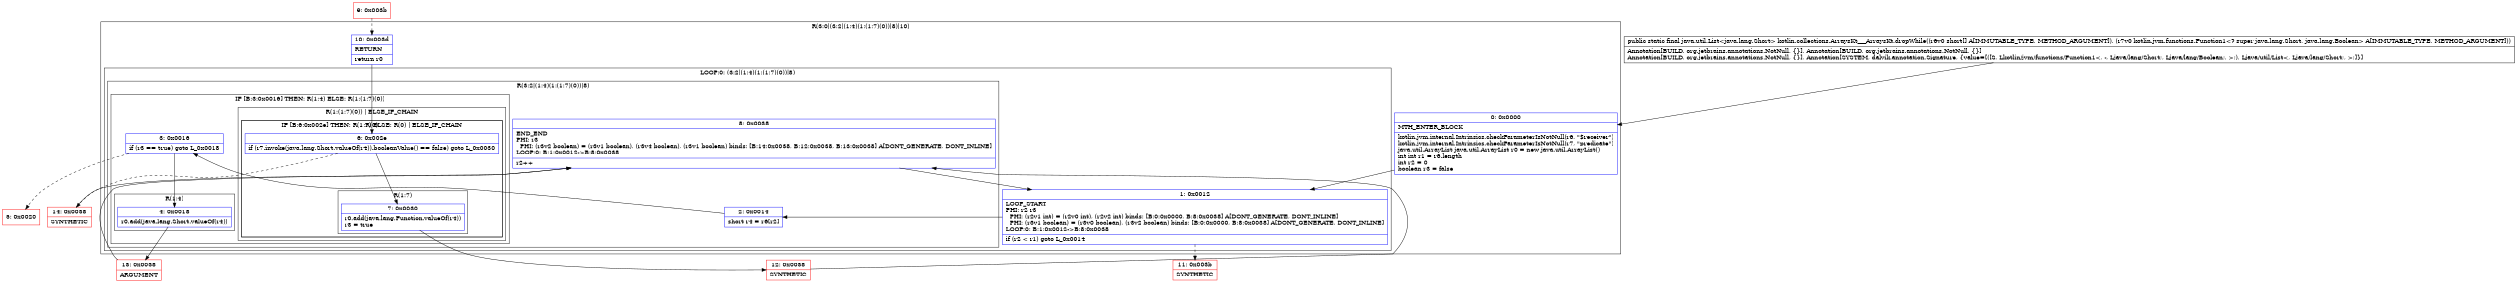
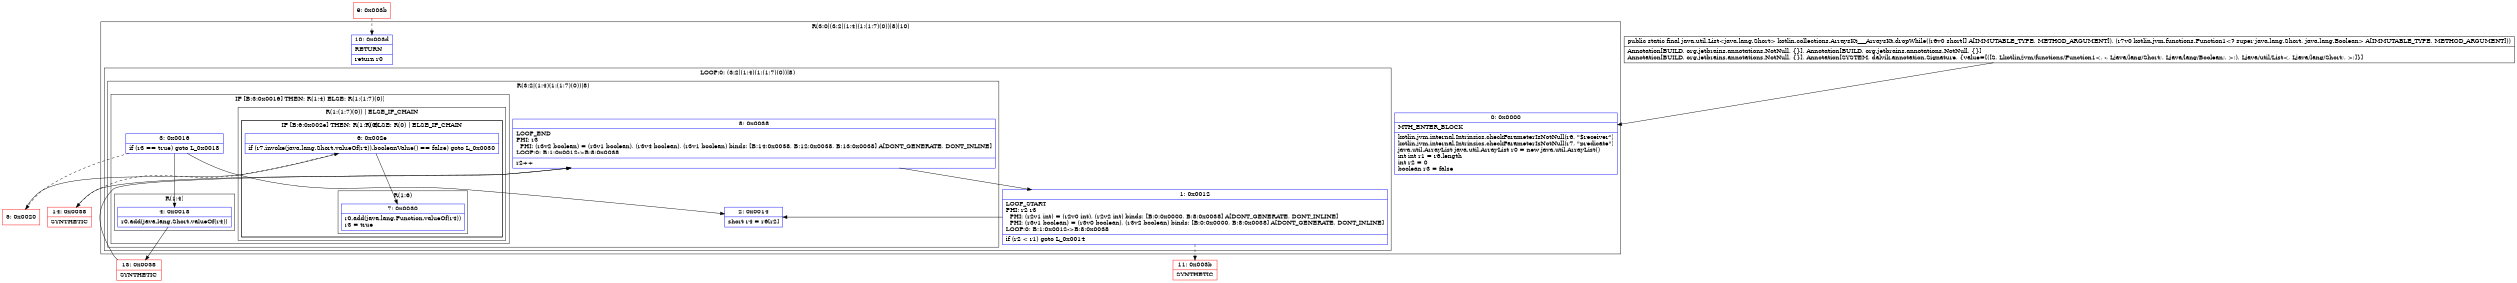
  digraph {
    node [color=blue shape=record]
    n1 [label="{4\:\ 0x0018|r0.add(java.lang.Short.valueOf(r4))\l}"]
    n2 [label="{7\:\ 0x0030|r0.add(java.lang.Function.valueOf(r4))\lr3 = true\l}"]
    n3 [label="{6\:\ 0x002e|if (r7.invoke(java.lang.Short.valueOf(r4)).booleanValue() == false) goto L_0x0030\l}"]
    n4 [label="{3\:\ 0x0016|if (r3 == true) goto L_0x0018\l}"]
    n5 [label="{2\:\ 0x0014|short r4 = r6[r2]\l}"]
-   n6 [label="{8\:\ 0x0038|END_END\lPHI: r3 \l  PHI: (r3v2 boolean) = (r3v1 boolean), (r3v4 boolean), (r3v1 boolean) binds: [B:14:0x0038, B:12:0x0038, B:13:0x0038] A[DONT_GENERATE, DONT_INLINE]\lLOOP:0: B:1:0x0012\-\>B:8:0x0038\l|r2++\l}"]
+   n6 [label="{8\:\ 0x0038|LOOP_END\lPHI: r3 \l  PHI: (r3v2 boolean) = (r3v1 boolean), (r3v4 boolean), (r3v1 boolean) binds: [B:14:0x0038, B:12:0x0038, B:13:0x0038] A[DONT_GENERATE, DONT_INLINE]\lLOOP:0: B:1:0x0012\-\>B:8:0x0038\l|r2++\l}"]
    n7 [label="{1\:\ 0x0012|LOOP_START\lPHI: r2 r3 \l  PHI: (r2v1 int) = (r2v0 int), (r2v2 int) binds: [B:0:0x0000, B:8:0x0038] A[DONT_GENERATE, DONT_INLINE]\l  PHI: (r3v1 boolean) = (r3v0 boolean), (r3v2 boolean) binds: [B:0:0x0000, B:8:0x0038] A[DONT_GENERATE, DONT_INLINE]\lLOOP:0: B:1:0x0012\-\>B:8:0x0038\l|if (r2 \< r1) goto L_0x0014\l}"]
    n8 [label="{0\:\ 0x0000|MTH_ENTER_BLOCK\l|kotlin.jvm.internal.Intrinsics.checkParameterIsNotNull(r6, \"$receiver\")\lkotlin.jvm.internal.Intrinsics.checkParameterIsNotNull(r7, \"predicate\")\ljava.util.ArrayList java.util.ArrayList r0 = new java.util.ArrayList()\lint int r1 = r6.length\lint r2 = 0\lboolean r3 = false\l}"]
    n9 [label="{10\:\ 0x003d|RETURN\l|return r0\l}"]
-   n10 [color=red label="{13\:\ 0x0038|ARGUMENT\l}"]
-   n11 [color=red label="{12\:\ 0x0038|SYNTHETIC\l}"]
+   n10 [color=red label="{13\:\ 0x0038|SYNTHETIC\l}"]
    n12 [color=red label="{14\:\ 0x0038|SYNTHETIC\l}"]
    n13 [color=red label="{5\:\ 0x0020}"]
    n14 [color=red label="{11\:\ 0x003b|SYNTHETIC\l}"]
    n15 [color=red label="{9\:\ 0x003b}"]
    n16 [label="{public static final java.util.List\<java.lang.Short\> kotlin.collections.ArraysKt___ArraysKt.dropWhile((r6v0 short[] A[IMMUTABLE_TYPE, METHOD_ARGUMENT]), (r7v0 kotlin.jvm.functions.Function1\<? super java.lang.Short, java.lang.Boolean\> A[IMMUTABLE_TYPE, METHOD_ARGUMENT]))  | Annotation[BUILD, org.jetbrains.annotations.NotNull, \{\}], Annotation[BUILD, org.jetbrains.annotations.NotNull, \{\}]\lAnnotation[BUILD, org.jetbrains.annotations.NotNull, \{\}], Annotation[SYSTEM, dalvik.annotation.Signature, \{value=[([S, Lkotlin\/jvm\/functions\/Function1\<, \-, Ljava\/lang\/Short;, Ljava\/lang\/Boolean;, \>;), Ljava\/util\/List\<, Ljava\/lang\/Short;, \>;]\}]\l}" color=""]
    subgraph cluster_1 {
      label="R(3:0|(3:2|(1:4)(1:(1:7)(0))|8)|10)"
      n8
      n9
      subgraph cluster_2 {
        label="LOOP:0: (3:2|(1:4)(1:(1:7)(0))|8)"
        n7
        subgraph cluster_3 {
          label="R(3:2|(1:4)(1:(1:7)(0))|8)"
          n5
          n6
          subgraph cluster_4 {
            label="IF [B:3:0x0016] THEN: R(1:4) ELSE: R(1:(1:7)(0))"
            n4
            subgraph cluster_5 {
              label="R(1:4)"
              n1
            }
            subgraph cluster_6 {
              label="R(1:(1:7)(0)) | ELSE_IF_CHAIN\l"
              subgraph cluster_7 {
                label="IF [B:6:0x002e] THEN: R(1:7) ELSE: R(0) | ELSE_IF_CHAIN\l"
                n3
                subgraph cluster_8 {
-                 label="R(1:7)"
+                 label="R(1:6)"
                  n2
                }
                subgraph cluster_9 {
                  label="R(0)"
                }
              }
            }
          }
        }
      }
    }
    n1 -> n10
-   n2 -> n11
    n3 -> n2
    n3 -> n12 [style=dashed]
    n4 -> n1
    n4 -> n13 [style=dashed]
-   n5 -> n4
+   n4 -> n5
    n6 -> n7
    n7 -> n5
    n7 -> n14 [style=dashed]
-   n8 -> n7
    n10 -> n6
-   n11 -> n6
    n12 -> n6
-   n9 -> n3
+   n13 -> n3
    n15 -> n9 [style=dashed]
    n16 -> n8
  }
